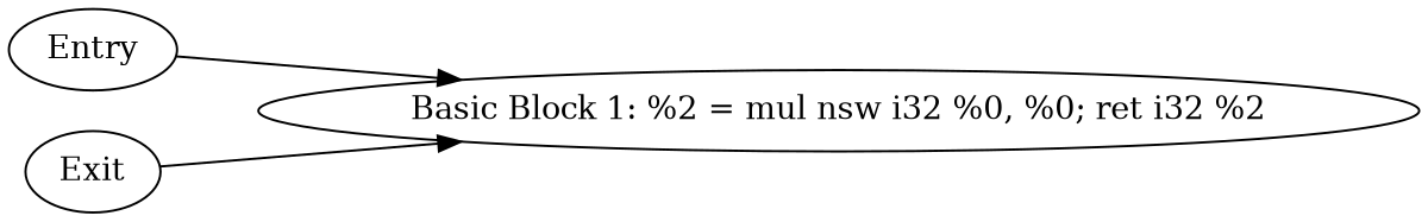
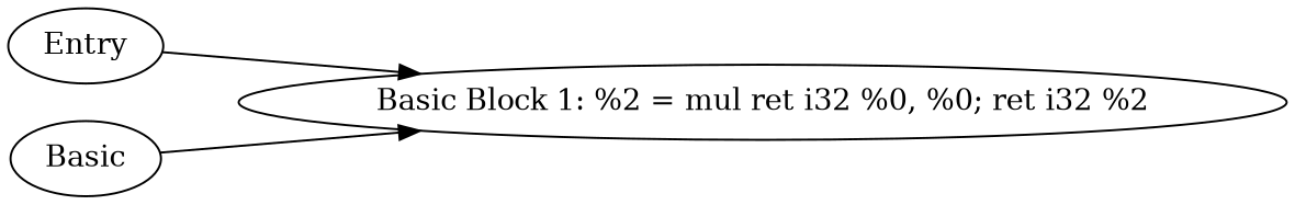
  digraph {
    rankdir=LR
    n1 [label=Entry]
-   n2 [label="Basic Block 1: %2 = mul nsw i32 %0, %0; ret i32 %2"]
-   n3 [label=Exit]
+   n2 [label="Basic Block 1: %2 = mul ret i32 %0, %0; ret i32 %2"]
+   n3 [label=Basic]
    n1 -> n2
    n3 -> n2
  }
